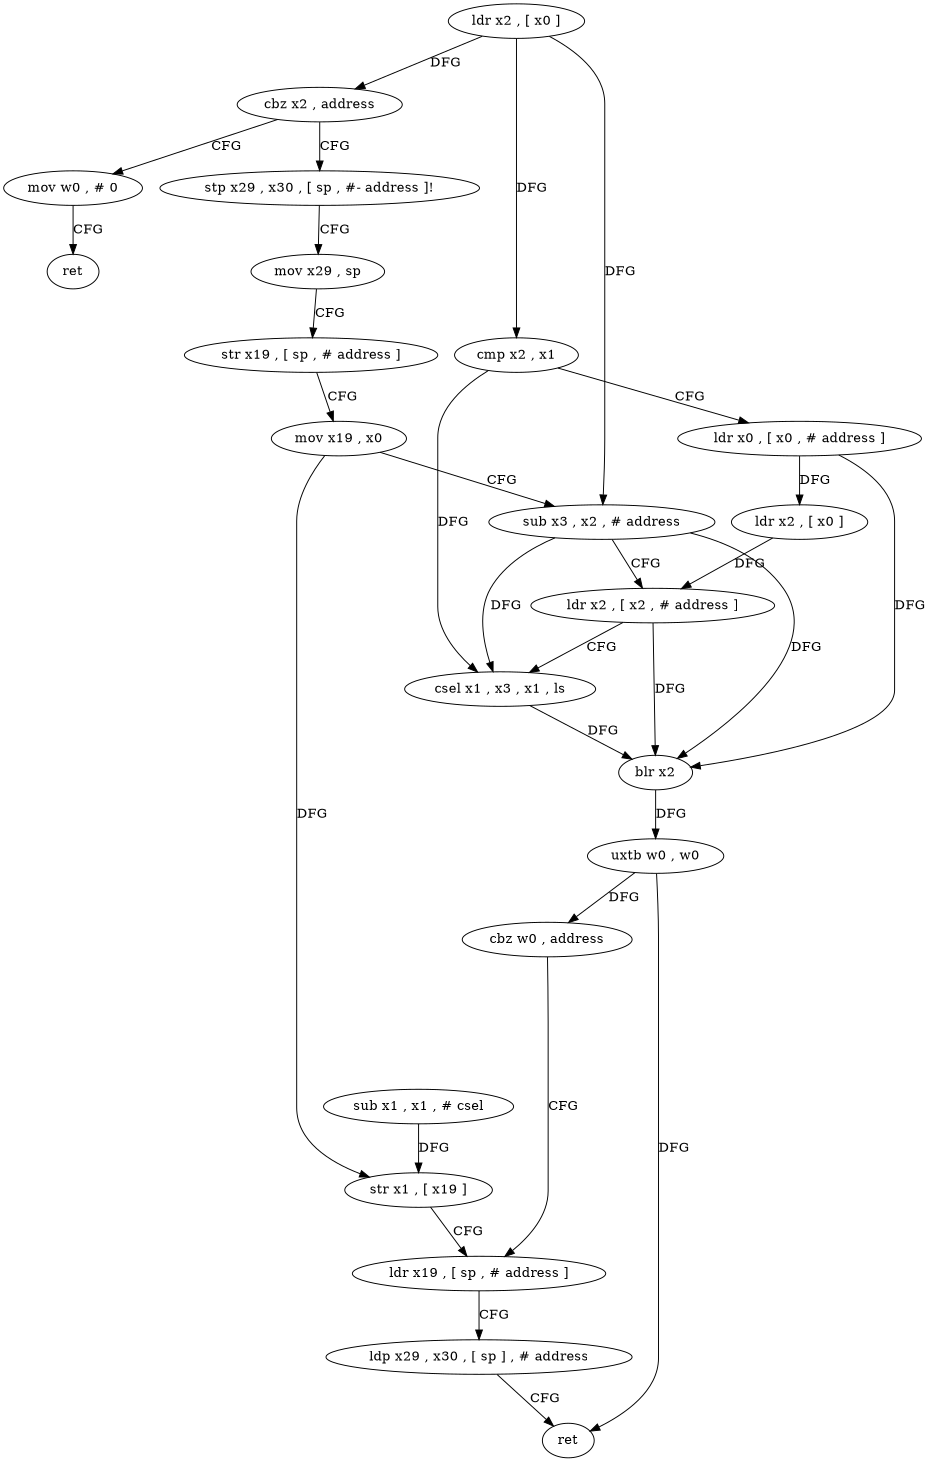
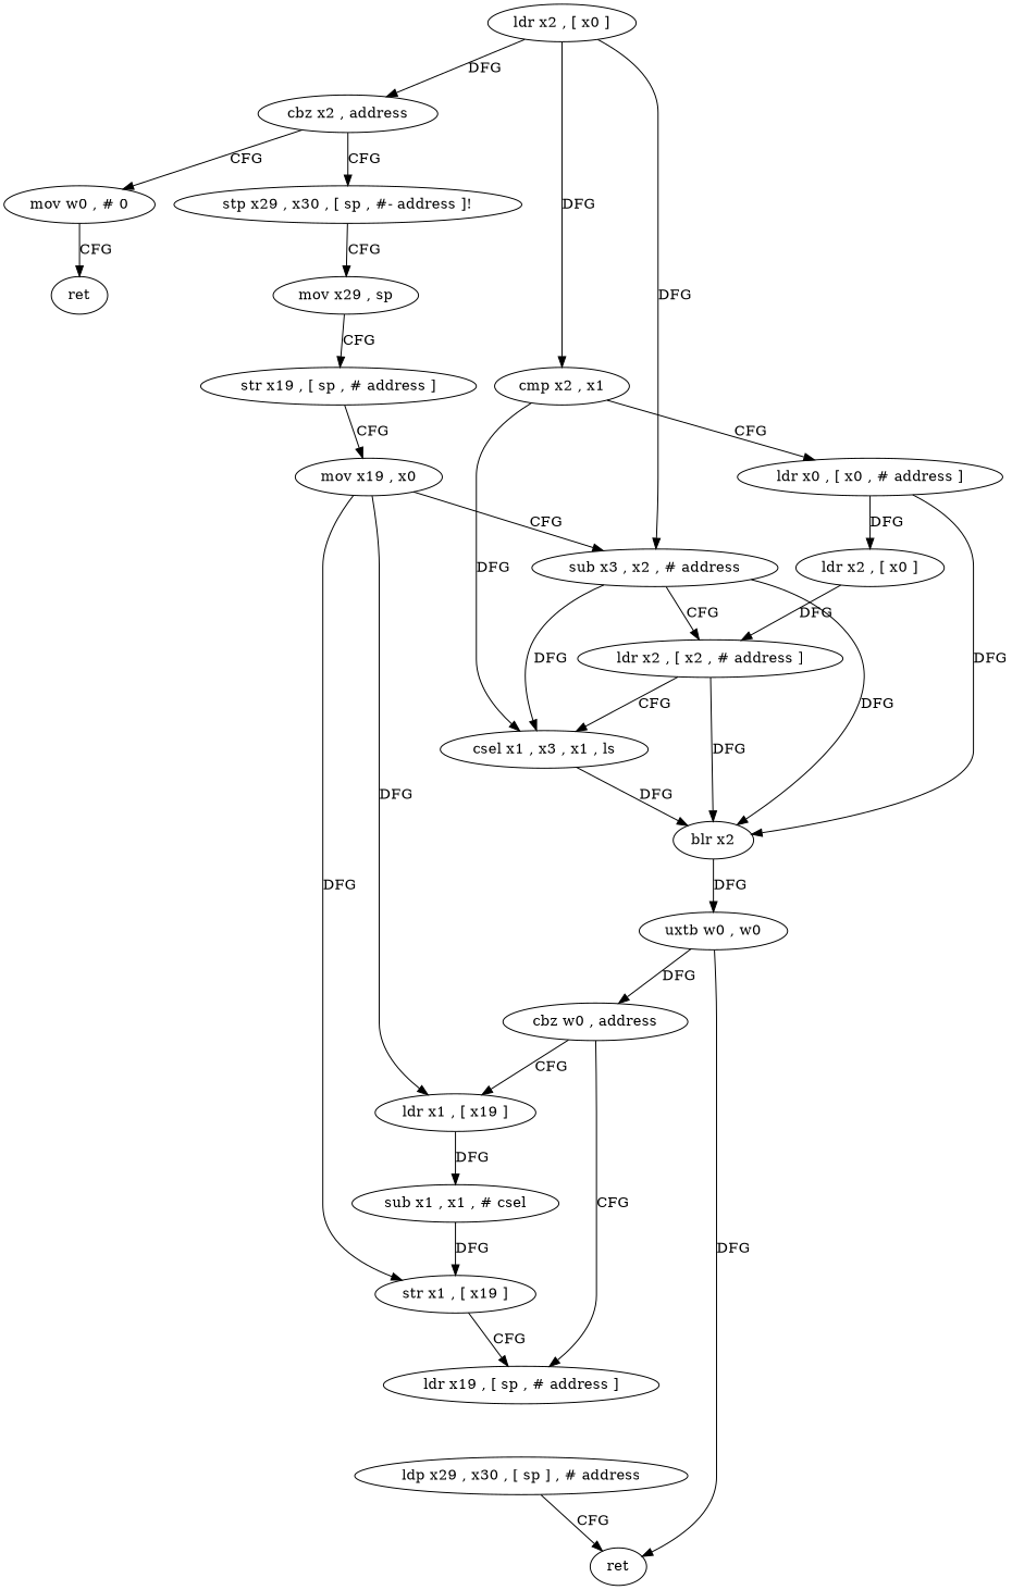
  digraph {
    n1 [label="ldr x2 , [ x0 ]"]
    n2 [label="cbz x2 , address"]
    n3 [label="sub x3 , x2 , # address"]
    n4 [label="cmp x2 , x1"]
    n5 [label="mov w0 , # 0"]
    n6 [label="stp x29 , x30 , [ sp , #- address ]!"]
    n7 [label="csel x1 , x3 , x1 , ls"]
    n8 [label="blr x2"]
    n9 [label="ldr x2 , [ x2 , # address ]"]
    n10 [label="ldr x0 , [ x0 , # address ]"]
    n11 [label=ret]
    n12 [label="mov x29 , sp"]
    n13 [label="str x19 , [ sp , # address ]"]
    n14 [label="mov x19 , x0"]
+   n15 [label="ldr x1 , [ x19 ]"]
    n16 [label="str x1 , [ x19 ]"]
    n17 [label="sub x1 , x1 , # csel"]
    n18 [label="ldr x19 , [ sp , # address ]"]
    n19 [label="uxtb w0 , w0"]
    n20 [label="ldr x2 , [ x0 ]"]
    n21 [label="cbz w0 , address"]
    n22 [label=ret]
    n23 [label="ldp x29 , x30 , [ sp ] , # address"]
    n1 -> n2 [label=DFG]
    n1 -> n3 [label=DFG]
    n1 -> n4 [label=DFG]
    n2 -> n5 [label=CFG]
    n2 -> n6 [label=CFG]
    n3 -> n7 [label=DFG]
    n3 -> n8 [label=DFG]
    n3 -> n9 [label=CFG]
    n4 -> n7 [label=DFG]
    n4 -> n10 [label=CFG]
    n5 -> n11 [label=CFG]
    n6 -> n12 [label=CFG]
    n7 -> n8 [label=DFG]
    n8 -> n19 [label=DFG]
    n9 -> n7 [label=CFG]
    n9 -> n8 [label=DFG]
    n10 -> n8 [label=DFG]
    n10 -> n20 [label=DFG]
    n12 -> n13 [label=CFG]
    n13 -> n14 [label=CFG]
    n14 -> n3 [label=CFG]
+   n14 -> n15 [label=DFG]
    n14 -> n16 [label=DFG]
+   n15 -> n17 [label=DFG]
    n16 -> n18 [label=CFG]
    n17 -> n16 [label=DFG]
-   n18 -> n23 [label=CFG]
    n19 -> n21 [label=DFG]
    n19 -> n22 [label=DFG]
    n20 -> n9 [label=DFG]
+   n21 -> n15 [label=CFG]
    n21 -> n18 [label=CFG]
    n23 -> n22 [label=CFG]
  }
